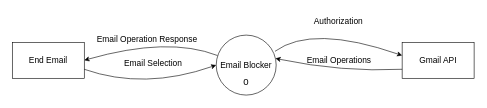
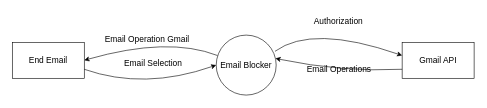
  <mxCell id="0" />
  <mxCell id="1" parent="0" />
  <mxCell id="2" value="Email Blocker" style="ellipse;whiteSpace=wrap;html=1;aspect=fixed;fillColor=none;fontSize=14;" vertex="1" parent="1"><mxGeometry x="360" y="58" width="100" height="100" as="geometry" /></mxCell>
  <mxCell id="3" value="" style="curved=1;endArrow=classic;html=1;rounded=0;fontSize=14;exitX=0.98;exitY=0.27;exitDx=0;exitDy=0;entryX=0;entryY=0.367;entryDx=0;entryDy=0;entryPerimeter=0;exitPerimeter=0;" edge="1" parent="1" source="2" target="5"><mxGeometry width="50" height="50" relative="1" as="geometry"><mxPoint x="510" y="60" as="sourcePoint" /><mxPoint x="620" y="30" as="targetPoint" /><Array as="points"><mxPoint x="520" y="40" /></Array></mxGeometry></mxCell>
  <mxCell id="4" value="" style="curved=1;endArrow=classic;html=1;rounded=0;fontSize=14;entryX=0.988;entryY=0.389;entryDx=0;entryDy=0;entryPerimeter=0;exitX=0;exitY=0.75;exitDx=0;exitDy=0;" edge="1" parent="1" source="5" target="2"><mxGeometry width="50" height="50" relative="1" as="geometry"><mxPoint x="620" y="60" as="sourcePoint" /><mxPoint x="460" y="90" as="targetPoint" /><Array as="points"><mxPoint x="570" y="120" /></Array></mxGeometry></mxCell>
  <mxCell id="5" value="Gmail API" style="rounded=0;whiteSpace=wrap;html=1;fontSize=14;fillColor=none;" vertex="1" parent="1"><mxGeometry x="670" y="70" width="120" height="60" as="geometry" /></mxCell>
  <mxCell id="6" value="" style="curved=1;endArrow=classic;html=1;rounded=0;fontSize=14;exitX=0.02;exitY=0.34;exitDx=0;exitDy=0;exitPerimeter=0;entryX=1;entryY=0.5;entryDx=0;entryDy=0;" edge="1" parent="1" source="2" target="8"><mxGeometry width="50" height="50" relative="1" as="geometry"><mxPoint x="354.64" y="62.02" as="sourcePoint" /><mxPoint x="200" y="94" as="targetPoint" /><Array as="points"><mxPoint x="280" y="60" /></Array></mxGeometry></mxCell>
  <mxCell id="7" value="" style="curved=1;endArrow=classic;html=1;rounded=0;fontSize=14;entryX=0;entryY=0.5;entryDx=0;entryDy=0;exitX=1;exitY=0.75;exitDx=0;exitDy=0;" edge="1" parent="1" source="8" target="2"><mxGeometry width="50" height="50" relative="1" as="geometry"><mxPoint x="200" y="110" as="sourcePoint" /><mxPoint x="291.2" y="115" as="targetPoint" /><Array as="points"><mxPoint x="240" y="150" /></Array></mxGeometry></mxCell>
  <mxCell id="8" value="End Email" style="rounded=0;whiteSpace=wrap;html=1;fontSize=14;fillColor=none;" vertex="1" parent="1"><mxGeometry x="20" y="70" width="120" height="60" as="geometry" /></mxCell>
- <mxCell id="9" value="Email Operations" style="text;html=1;strokeColor=none;fillColor=none;align=center;verticalAlign=middle;whiteSpace=wrap;rounded=0;fontSize=14;" vertex="1" parent="1"><mxGeometry x="470" y="85" width="190" height="30" as="geometry" /></mxCell>
+ <mxCell id="9" value="Email Operations" style="text;html=1;strokeColor=none;fillColor=none;align=center;verticalAlign=middle;whiteSpace=wrap;rounded=0;fontSize=14;" vertex="1" parent="1"><mxGeometry x="470" y="100" width="190" height="30" as="geometry" /></mxCell>
  <mxCell id="10" value="Email Selection" style="text;html=1;strokeColor=none;fillColor=none;align=center;verticalAlign=middle;whiteSpace=wrap;rounded=0;fontSize=14;" vertex="1" parent="1"><mxGeometry x="160" y="90" width="190" height="30" as="geometry" /></mxCell>
  <mxCell id="11" value="Authorization" style="text;html=1;strokeColor=none;fillColor=none;align=center;verticalAlign=middle;whiteSpace=wrap;rounded=0;fontSize=14;" vertex="1" parent="1"><mxGeometry x="469" y="20" width="190" height="30" as="geometry" /></mxCell>
- <mxCell id="12" value="Email Operation Response" style="text;html=1;strokeColor=none;fillColor=none;align=center;verticalAlign=middle;whiteSpace=wrap;rounded=0;fontSize=14;" vertex="1" parent="1"><mxGeometry x="150" y="50" width="190" height="30" as="geometry" /></mxCell>
- <mxCell id="13" value="0" style="text;html=1;strokeColor=none;fillColor=none;align=center;verticalAlign=middle;whiteSpace=wrap;rounded=0;fontSize=16;" vertex="1" parent="1"><mxGeometry x="380" y="120" width="60" height="30" as="geometry" /></mxCell>
+ <mxCell id="12" value="Email Operation Gmail" style="text;html=1;strokeColor=none;fillColor=none;align=center;verticalAlign=middle;whiteSpace=wrap;rounded=0;fontSize=14;" vertex="1" parent="1"><mxGeometry x="150" y="50" width="190" height="30" as="geometry" /></mxCell>
